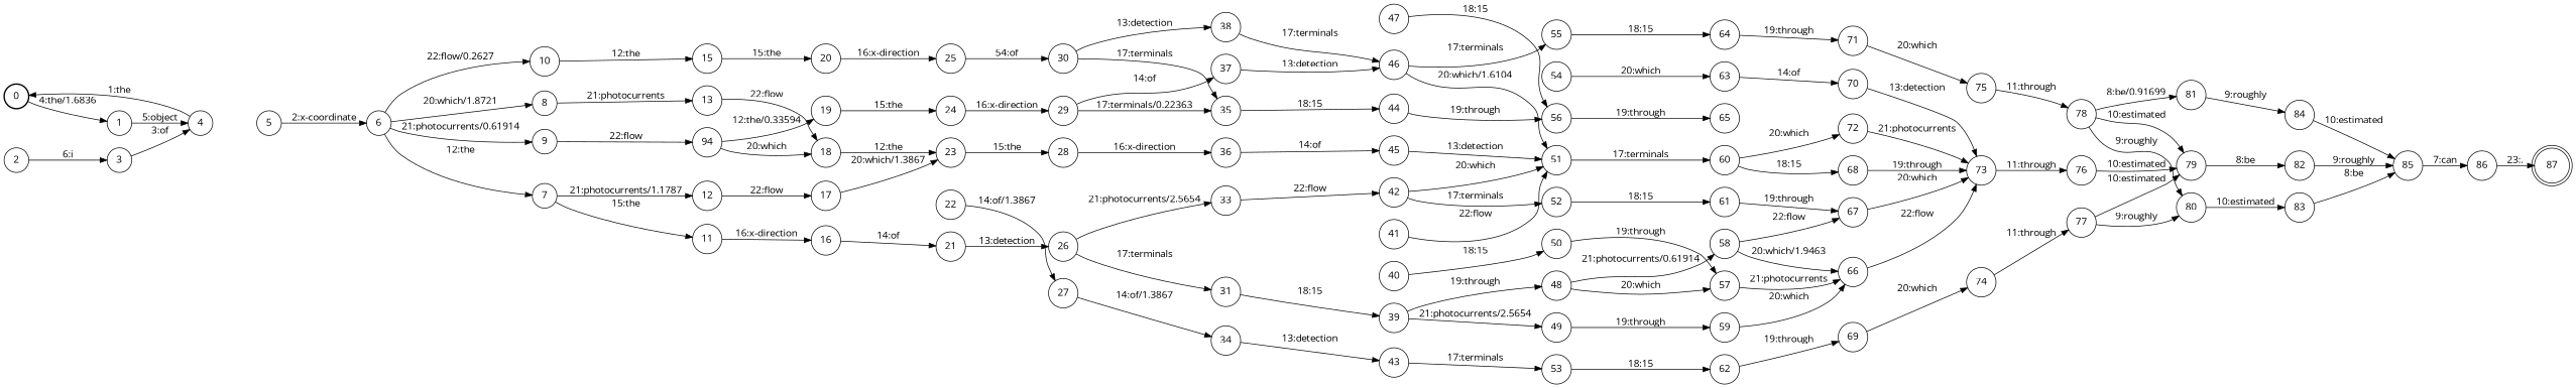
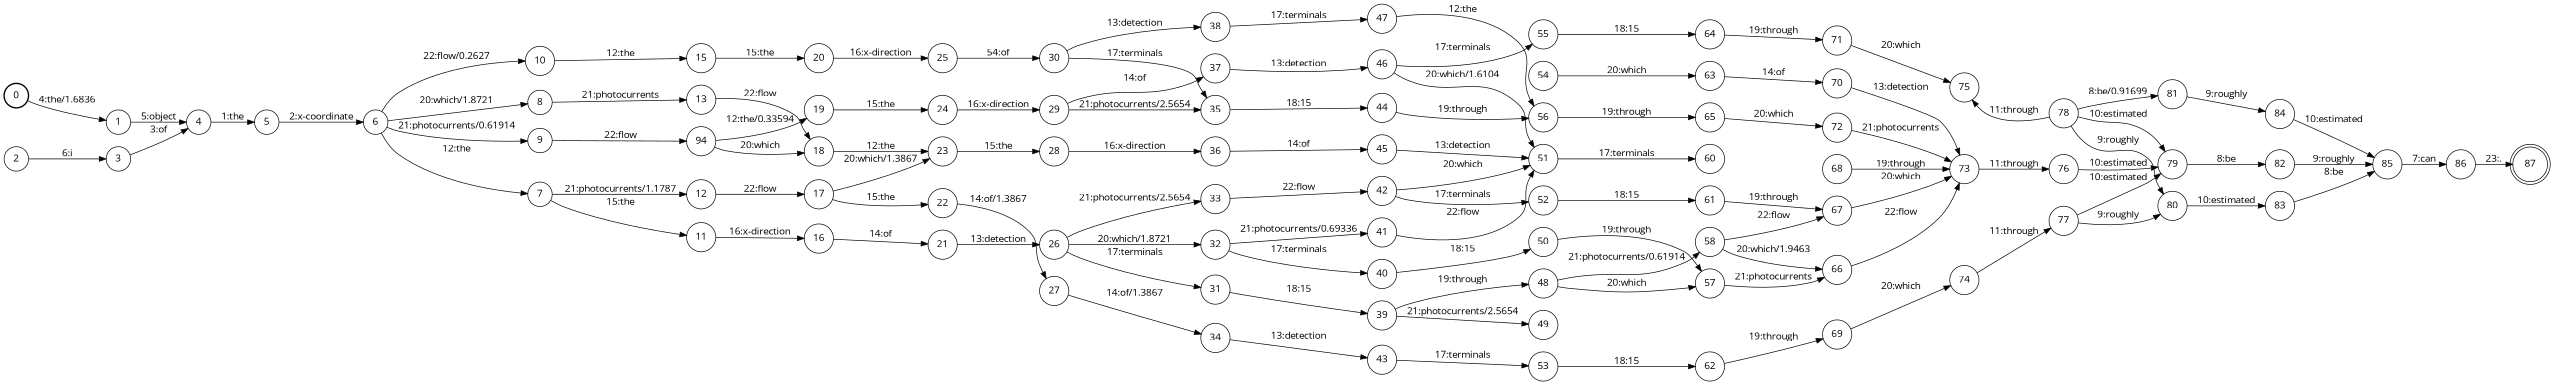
  digraph {
    fontname="Open Sans"
    nodesep=0.25
    rankdir=LR
    ranksep=0.4
    node [fontname="Open Sans" fontsize=14 shape=circle style=solid]
    edge [fontname="Open Sans" fontsize=14]
    n1 [label=0 style=bold]
    n2 [label=1]
    n3 [label=4]
    n4 [label=2]
    n5 [label=3]
    n6 [label=5]
    n7 [label=6]
    n8 [label=7]
    n9 [label=8]
    n10 [label=9]
    n11 [label=10]
    n12 [label=11]
    n13 [label=12]
    n14 [label=13]
    n15 [label=94]
    n16 [label=15]
    n17 [label=16]
    n18 [label=17]
    n19 [label=18]
    n20 [label=19]
    n21 [label=20]
    n22 [label=21]
    n23 [label=22]
    n24 [label=23]
    n25 [label=24]
    n26 [label=25]
    n27 [label=26]
    n28 [label=27]
    n29 [label=28]
    n30 [label=29]
    n31 [label=30]
    n32 [label=31]
+   n33 [label=32]
    n34 [label=33]
    n35 [label=34]
    n36 [label=36]
    n37 [label=35]
    n38 [label=37]
    n39 [label=38]
    n40 [label=39]
    n41 [label=40]
    n42 [label=41]
    n43 [label=42]
    n44 [label=43]
    n45 [label=44]
    n46 [label=45]
    n47 [label=46]
    n48 [label=47]
    n49 [label=48]
    n50 [label=49]
    n51 [label=50]
    n52 [label=51]
    n53 [label=52]
    n54 [label=53]
    n55 [label=56]
    n56 [label=55]
    n57 [label=57]
    n58 [label=58]
-   n59 [label=59]
    n60 [label=60]
    n61 [label=61]
    n62 [label=62]
    n63 [label=54]
    n64 [label=63]
    n65 [label=64]
    n66 [label=65]
    n67 [label=66]
    n68 [label=67]
    n69 [label=68]
    n70 [label=69]
    n71 [label=70]
    n72 [label=71]
    n73 [label=72]
    n74 [label=73]
    n75 [label=74]
    n76 [label=75]
    n77 [label=76]
    n78 [label=77]
    n79 [label=78]
    n80 [label=79]
    n81 [label=80]
    n82 [label=81]
    n83 [label=82]
    n84 [label=83]
    n85 [label=84]
    n86 [label=85]
    n87 [label=86]
    n88 [label=87 shape=doublecircle]
    n1 -> n2 [label="4:the/1.6836"]
    n2 -> n3 [label="5:object"]
-   n3 -> n1 [label="1:the"]
+   n3 -> n6 [label="1:the"]
    n4 -> n5 [label="6:i"]
    n5 -> n3 [label="3:of"]
    n6 -> n7 [label="2:x-coordinate"]
    n7 -> n8 [label="12:the"]
    n7 -> n9 [label="20:which/1.8721"]
    n7 -> n10 [label="21:photocurrents/0.61914"]
    n7 -> n11 [label="22:flow/0.2627"]
    n8 -> n12 [label="15:the"]
    n8 -> n13 [label="21:photocurrents/1.1787"]
    n9 -> n14 [label="21:photocurrents"]
    n10 -> n15 [label="22:flow"]
    n11 -> n16 [label="12:the"]
    n12 -> n17 [label="16:x-direction"]
    n13 -> n18 [label="22:flow"]
    n14 -> n19 [label="22:flow"]
    n15 -> n19 [label="20:which"]
    n15 -> n20 [label="12:the/0.33594"]
    n16 -> n21 [label="15:the"]
    n17 -> n22 [label="14:of"]
+   n18 -> n23 [label="15:the"]
    n18 -> n24 [label="20:which/1.3867"]
    n19 -> n24 [label="12:the"]
    n20 -> n25 [label="15:the"]
    n21 -> n26 [label="16:x-direction"]
    n22 -> n27 [label="13:detection"]
    n23 -> n28 [label="14:of/1.3867"]
    n24 -> n29 [label="15:the"]
    n25 -> n30 [label="16:x-direction"]
    n26 -> n31 [label="54:of"]
    n27 -> n32 [label="17:terminals"]
+   n27 -> n33 [label="20:which/1.8721"]
    n27 -> n34 [label="21:photocurrents/2.5654"]
    n28 -> n35 [label="14:of/1.3867"]
    n29 -> n36 [label="16:x-direction"]
-   n30 -> n37 [label="17:terminals/0.22363"]
+   n30 -> n37 [label="21:photocurrents/2.5654"]
    n30 -> n38 [label="14:of"]
    n31 -> n37 [label="17:terminals"]
    n31 -> n39 [label="13:detection"]
    n32 -> n40 [label="18:15"]
+   n33 -> n41 [label="17:terminals"]
+   n33 -> n42 [label="21:photocurrents/0.69336"]
    n34 -> n43 [label="22:flow"]
    n35 -> n44 [label="13:detection"]
    n36 -> n46 [label="14:of"]
    n37 -> n45 [label="18:15"]
    n38 -> n47 [label="13:detection"]
-   n39 -> n47 [label="17:terminals"]
+   n39 -> n48 [label="17:terminals"]
    n40 -> n49 [label="19:through"]
    n40 -> n50 [label="21:photocurrents/2.5654"]
    n41 -> n51 [label="18:15"]
    n42 -> n52 [label="22:flow"]
    n43 -> n52 [label="20:which"]
    n43 -> n53 [label="17:terminals"]
    n44 -> n54 [label="17:terminals"]
    n45 -> n55 [label="19:through"]
    n46 -> n52 [label="13:detection"]
    n47 -> n52 [label="20:which/1.6104"]
    n47 -> n56 [label="17:terminals"]
-   n48 -> n55 [label="18:15"]
+   n48 -> n55 [label="12:the"]
    n49 -> n57 [label="20:which"]
    n49 -> n58 [label="21:photocurrents/0.61914"]
-   n50 -> n59 [label="19:through"]
    n51 -> n57 [label="19:through"]
    n52 -> n60 [label="17:terminals"]
    n53 -> n61 [label="18:15"]
    n54 -> n62 [label="18:15"]
    n55 -> n66 [label="19:through"]
    n56 -> n65 [label="18:15"]
    n57 -> n67 [label="21:photocurrents"]
    n58 -> n67 [label="20:which/1.9463"]
    n58 -> n68 [label="22:flow"]
-   n59 -> n67 [label="20:which"]
-   n60 -> n69 [label="18:15"]
    n61 -> n68 [label="19:through"]
    n62 -> n70 [label="19:through"]
    n63 -> n64 [label="20:which"]
    n64 -> n71 [label="14:of"]
    n65 -> n72 [label="19:through"]
-   n60 -> n73 [label="20:which"]
+   n66 -> n73 [label="20:which"]
    n67 -> n74 [label="22:flow"]
    n68 -> n74 [label="20:which"]
    n69 -> n74 [label="19:through"]
    n70 -> n75 [label="20:which"]
    n71 -> n74 [label="13:detection"]
    n72 -> n76 [label="20:which"]
    n73 -> n74 [label="21:photocurrents"]
    n74 -> n77 [label="11:through"]
    n75 -> n78 [label="11:through"]
-   n76 -> n79 [label="11:through"]
+   n79 -> n76 [label="11:through"]
    n77 -> n80 [label="10:estimated"]
    n78 -> n80 [label="10:estimated"]
    n78 -> n81 [label="9:roughly"]
    n79 -> n80 [label="10:estimated"]
    n79 -> n81 [label="9:roughly"]
    n79 -> n82 [label="8:be/0.91699"]
    n80 -> n83 [label="8:be"]
    n81 -> n84 [label="10:estimated"]
    n82 -> n85 [label="9:roughly"]
    n83 -> n86 [label="9:roughly"]
    n84 -> n86 [label="8:be"]
    n85 -> n86 [label="10:estimated"]
    n86 -> n87 [label="7:can"]
    n87 -> n88 [label="23:."]
  }
